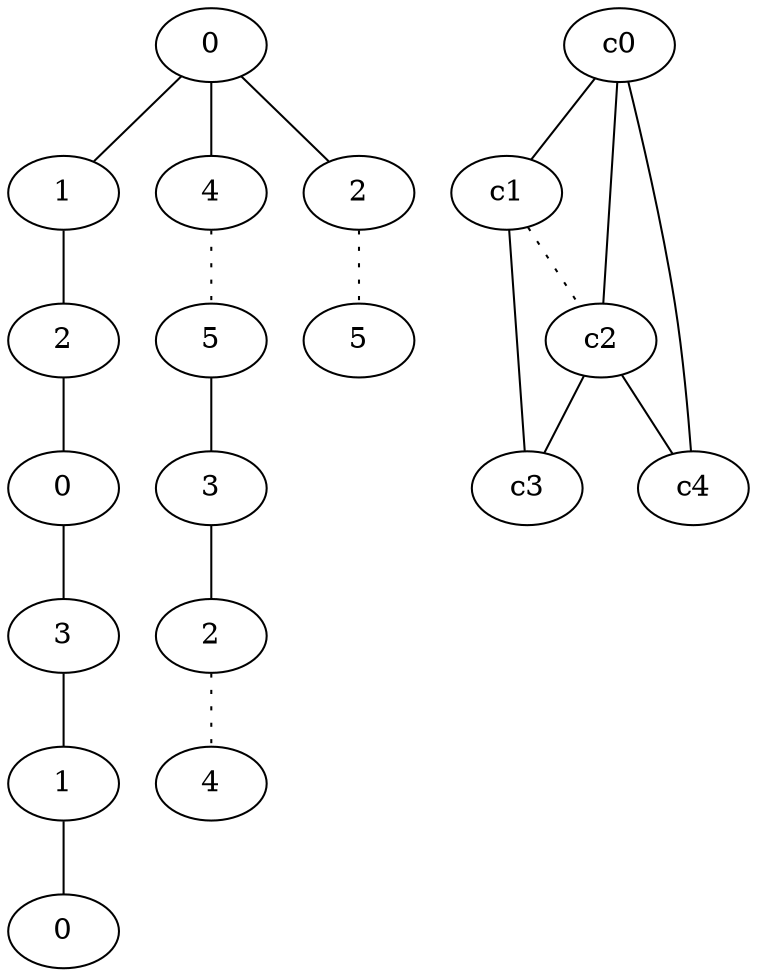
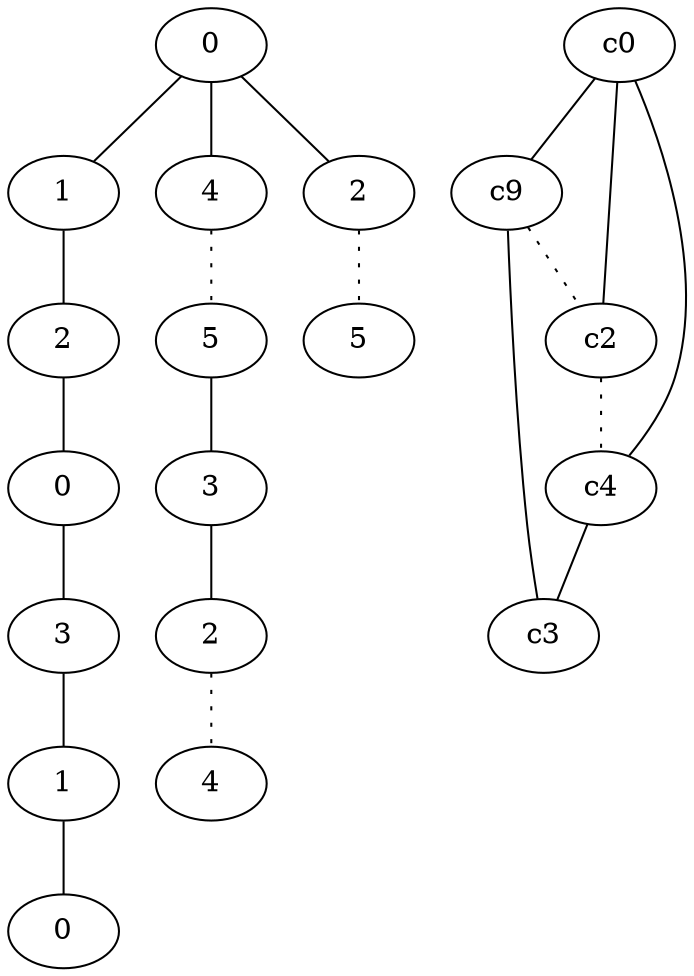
  graph {
    n1 [label=0]
    n2 [label=1]
    n3 [label=4]
    n4 [label=2]
    n5 [label=2]
    n6 [label=5]
    n7 [label=5]
    n8 [label=0]
    n9 [label=3]
    n10 [label=1]
    n11 [label=0]
    n12 [label=3]
    n13 [label=2]
    n14 [label=4]
    c0
-   c1
+   c1 [label=c9]
    c2
    c4
    c3
    n1 -- n2
    n1 -- n3
    n1 -- n4
    n2 -- n5
    n3 -- n6 [style=dotted]
    n4 -- n7 [style=dotted]
    n5 -- n8
    n6 -- n12
    n8 -- n9
    n9 -- n10
    n10 -- n11
    n12 -- n13
    n13 -- n14 [style=dotted]
    c0 -- c1
    c0 -- c2
    c0 -- c4
    c1 -- c2 [style=dotted]
    c1 -- c3
-   c2 -- c4 [style=solid]
-   c2 -- c3
+   c2 -- c4 [style=dotted]
+   c4 -- c3
  }
